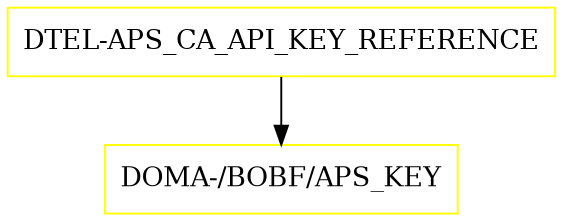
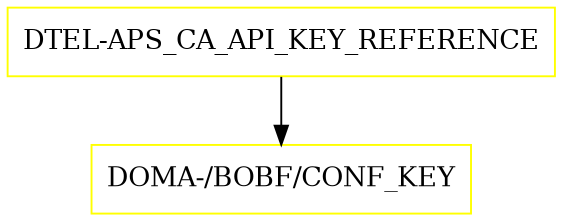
  digraph {
    node [color=yellow shape=box]
    "DTEL-APS_CA_API_KEY_REFERENCE"
-   "DOMA-/BOBF/CONF_KEY" [label="DOMA-/BOBF/APS_KEY"]
+   "DOMA-/BOBF/CONF_KEY"
    "DTEL-APS_CA_API_KEY_REFERENCE" -> "DOMA-/BOBF/CONF_KEY"
  }
